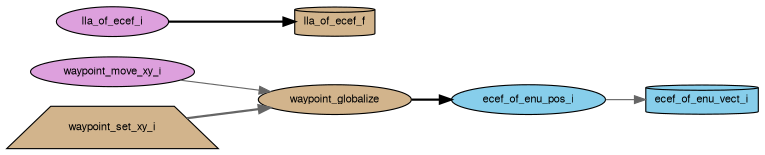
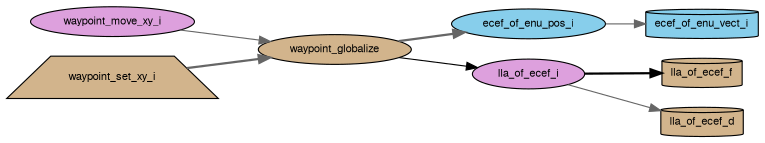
  digraph {
    rankdir=LR
    node [color=black fillcolor=tan fontname=FreeSans fontsize=10 shape=ellipse style=filled]
    edge [color=gray40 fontname=FreeSans fontsize=10 labelfontname=FreeSans labelfontsize=10 style=solid]
    n1 [fillcolor=plum fontcolor=black height=0.2 label=waypoint_move_xy_i width=0.4]
    n2 [height=0.2 label=waypoint_globalize width=0.4]
    n3 [height=0.2 label=waypoint_set_xy_i shape=trapezium width=0.4]
    n4 [fillcolor=skyblue height=0.2 label=ecef_of_enu_pos_i width=0.4]
    n5 [fillcolor=plum height=0.2 label=lla_of_ecef_i width=0.4]
    n6 [fillcolor=skyblue height=0.2 label=ecef_of_enu_vect_i shape=cylinder width=0.4]
    n7 [height=0.2 label=lla_of_ecef_f shape=cylinder width=0.4]
+   n8 [height=0.2 label=lla_of_ecef_d shape=cylinder width=0.4]
    n1 -> n2
-   n2 -> n4 [color=black style=bold]
+   n2 -> n4 [style=bold]
+   n2 -> n5 [color=black]
    n3 -> n2 [style=bold]
    n4 -> n6
    n5 -> n7 [color=black style=bold]
+   n5 -> n8
  }
